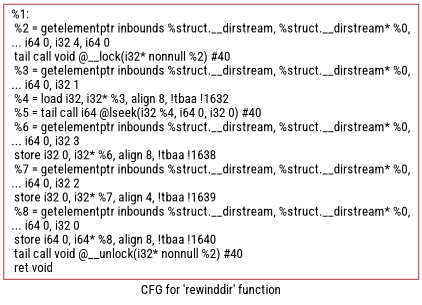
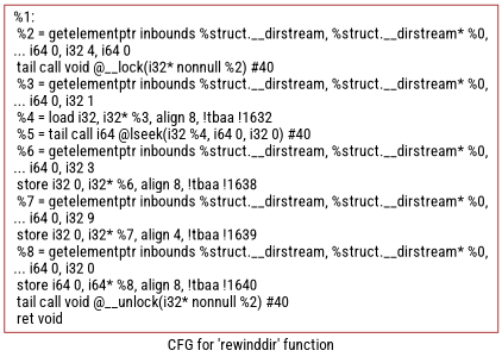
  digraph {
    label="CFG for 'rewinddir' function"
    rankdir=LR
    fontname="Roboto Condensed"
-   n1 [label="{%1:\l  %2 = getelementptr inbounds %struct.__dirstream, %struct.__dirstream* %0,\l... i64 0, i32 4, i64 0\l  tail call void @__lock(i32* nonnull %2) #40\l  %3 = getelementptr inbounds %struct.__dirstream, %struct.__dirstream* %0,\l... i64 0, i32 1\l  %4 = load i32, i32* %3, align 8, !tbaa !1632\l  %5 = tail call i64 @lseek(i32 %4, i64 0, i32 0) #40\l  %6 = getelementptr inbounds %struct.__dirstream, %struct.__dirstream* %0,\l... i64 0, i32 3\l  store i32 0, i32* %6, align 8, !tbaa !1638\l  %7 = getelementptr inbounds %struct.__dirstream, %struct.__dirstream* %0,\l... i64 0, i32 2\l  store i32 0, i32* %7, align 4, !tbaa !1639\l  %8 = getelementptr inbounds %struct.__dirstream, %struct.__dirstream* %0,\l... i64 0, i32 0\l  store i64 0, i64* %8, align 8, !tbaa !1640\l  tail call void @__unlock(i32* nonnull %2) #40\l  ret void\l}" shape=record color=brown fontname="Roboto Condensed"]
+   n1 [label="{%1:\l  %2 = getelementptr inbounds %struct.__dirstream, %struct.__dirstream* %0,\l... i64 0, i32 4, i64 0\l  tail call void @__lock(i32* nonnull %2) #40\l  %3 = getelementptr inbounds %struct.__dirstream, %struct.__dirstream* %0,\l... i64 0, i32 1\l  %4 = load i32, i32* %3, align 8, !tbaa !1632\l  %5 = tail call i64 @lseek(i32 %4, i64 0, i32 0) #40\l  %6 = getelementptr inbounds %struct.__dirstream, %struct.__dirstream* %0,\l... i64 0, i32 3\l  store i32 0, i32* %6, align 8, !tbaa !1638\l  %7 = getelementptr inbounds %struct.__dirstream, %struct.__dirstream* %0,\l... i64 0, i32 9\l  store i32 0, i32* %7, align 4, !tbaa !1639\l  %8 = getelementptr inbounds %struct.__dirstream, %struct.__dirstream* %0,\l... i64 0, i32 0\l  store i64 0, i64* %8, align 8, !tbaa !1640\l  tail call void @__unlock(i32* nonnull %2) #40\l  ret void\l}" shape=record color=brown fontname="Roboto Condensed"]
  }
